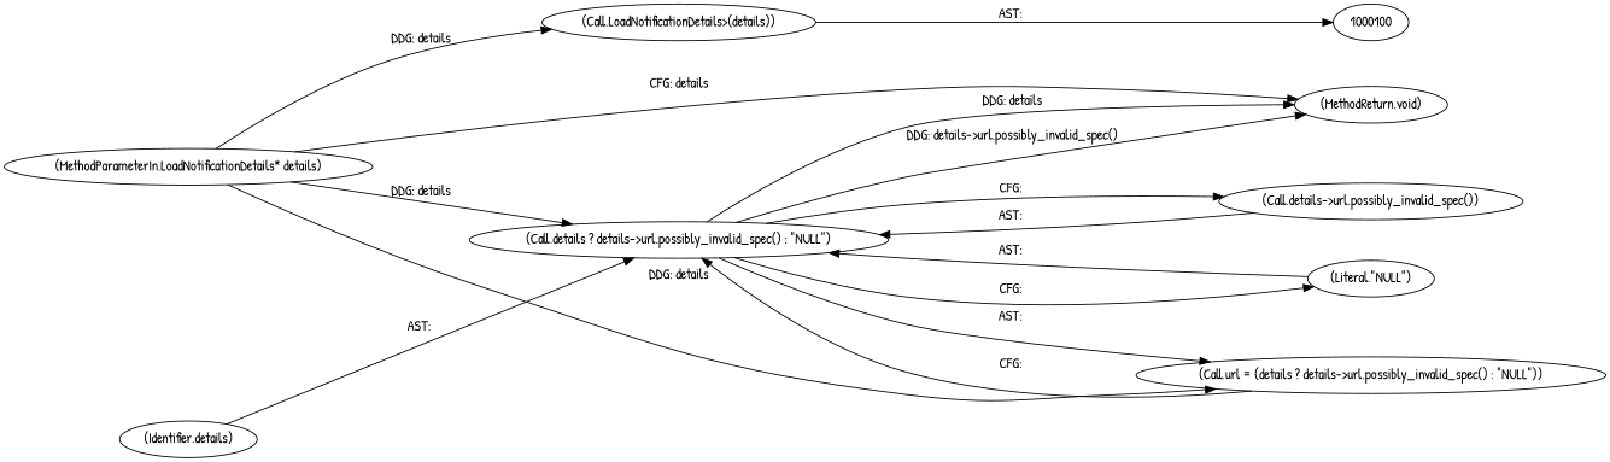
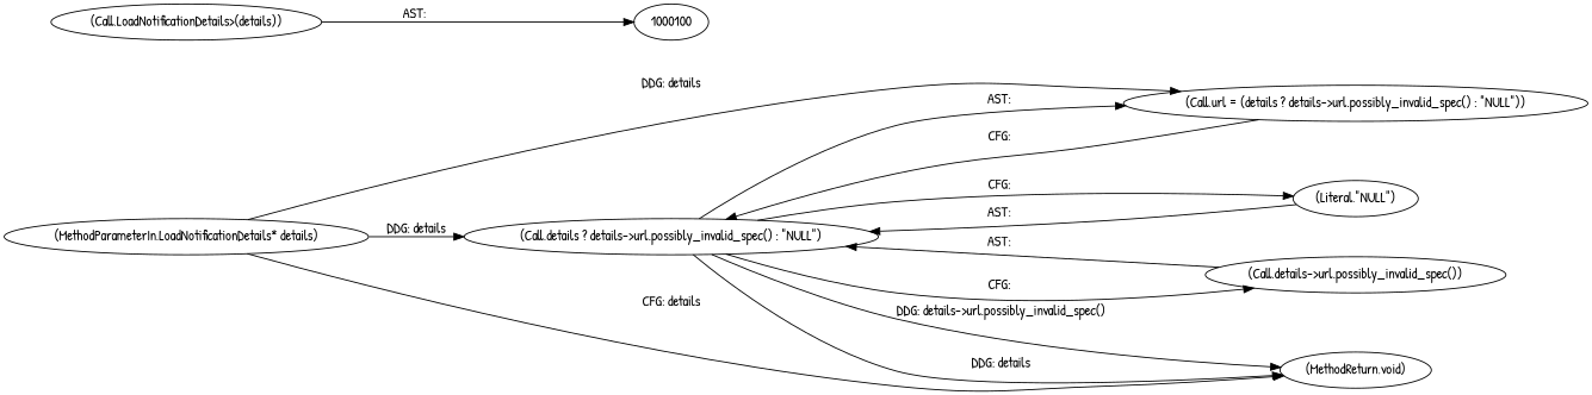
  digraph {
    fontname="Patrick Hand"
    rankdir=LR
    node [fontname="Patrick Hand"]
    edge [fontname="Patrick Hand"]
    n1 [label="(Call,details ? details->url.possibly_invalid_spec() : \"NULL\")"]
    n2 [label="(MethodReturn,void)"]
    n3 [label="(Call,url = (details ? details->url.possibly_invalid_spec() : \"NULL\"))"]
    n4 [label="(Literal,\"NULL\")"]
    n5 [label="(Call,details->url.possibly_invalid_spec())"]
    n6 [label="(MethodParameterIn,LoadNotificationDetails* details)"]
    n7 [label="(Call,LoadNotificationDetails>(details))"]
    1000100
-   n9 [label="(Identifier,details)"]
    n1 -> n2 [label="DDG: details->url.possibly_invalid_spec()"]
    n1 -> n2 [label="DDG: details"]
    n1 -> n3 [label="AST: "]
    n1 -> n4 [label="CFG: "]
    n1 -> n5 [label="CFG: "]
    n3 -> n1 [label="CFG: "]
    n4 -> n1 [label="AST: "]
    n5 -> n1 [label="AST: "]
    n6 -> n1 [label="DDG: details"]
    n6 -> n2 [label="CFG: details"]
    n6 -> n3 [label="DDG: details"]
-   n6 -> n7 [label="DDG: details"]
    n7 -> 1000100 [label="AST: "]
-   n9 -> n1 [label="AST: "]
  }
